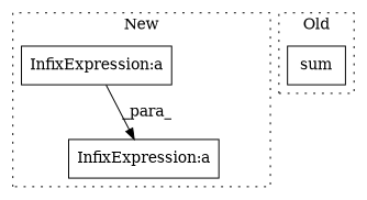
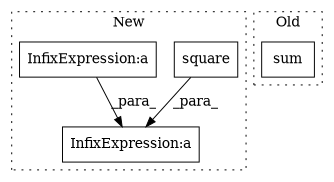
  digraph {
    node [a=32 l=3 shape=box]
+   n1 [l="7,1" label=square s="2572,2751"]
    n2 [a=27 label="InfixExpression:a" s=2528]
    n3 [a=27 label="InfixExpression:a" s=2554]
    n4 [l="4,1" label=sum s="2714,2719"]
    subgraph cluster_1 {
      label=New
      style=dotted
+     n1
      n2
      n3
    }
    subgraph cluster_2 {
      label=Old
      style=dotted
      n4
    }
+   n1 -> n2 [label=_para_]
    n3 -> n2 [label=_para_]
  }
